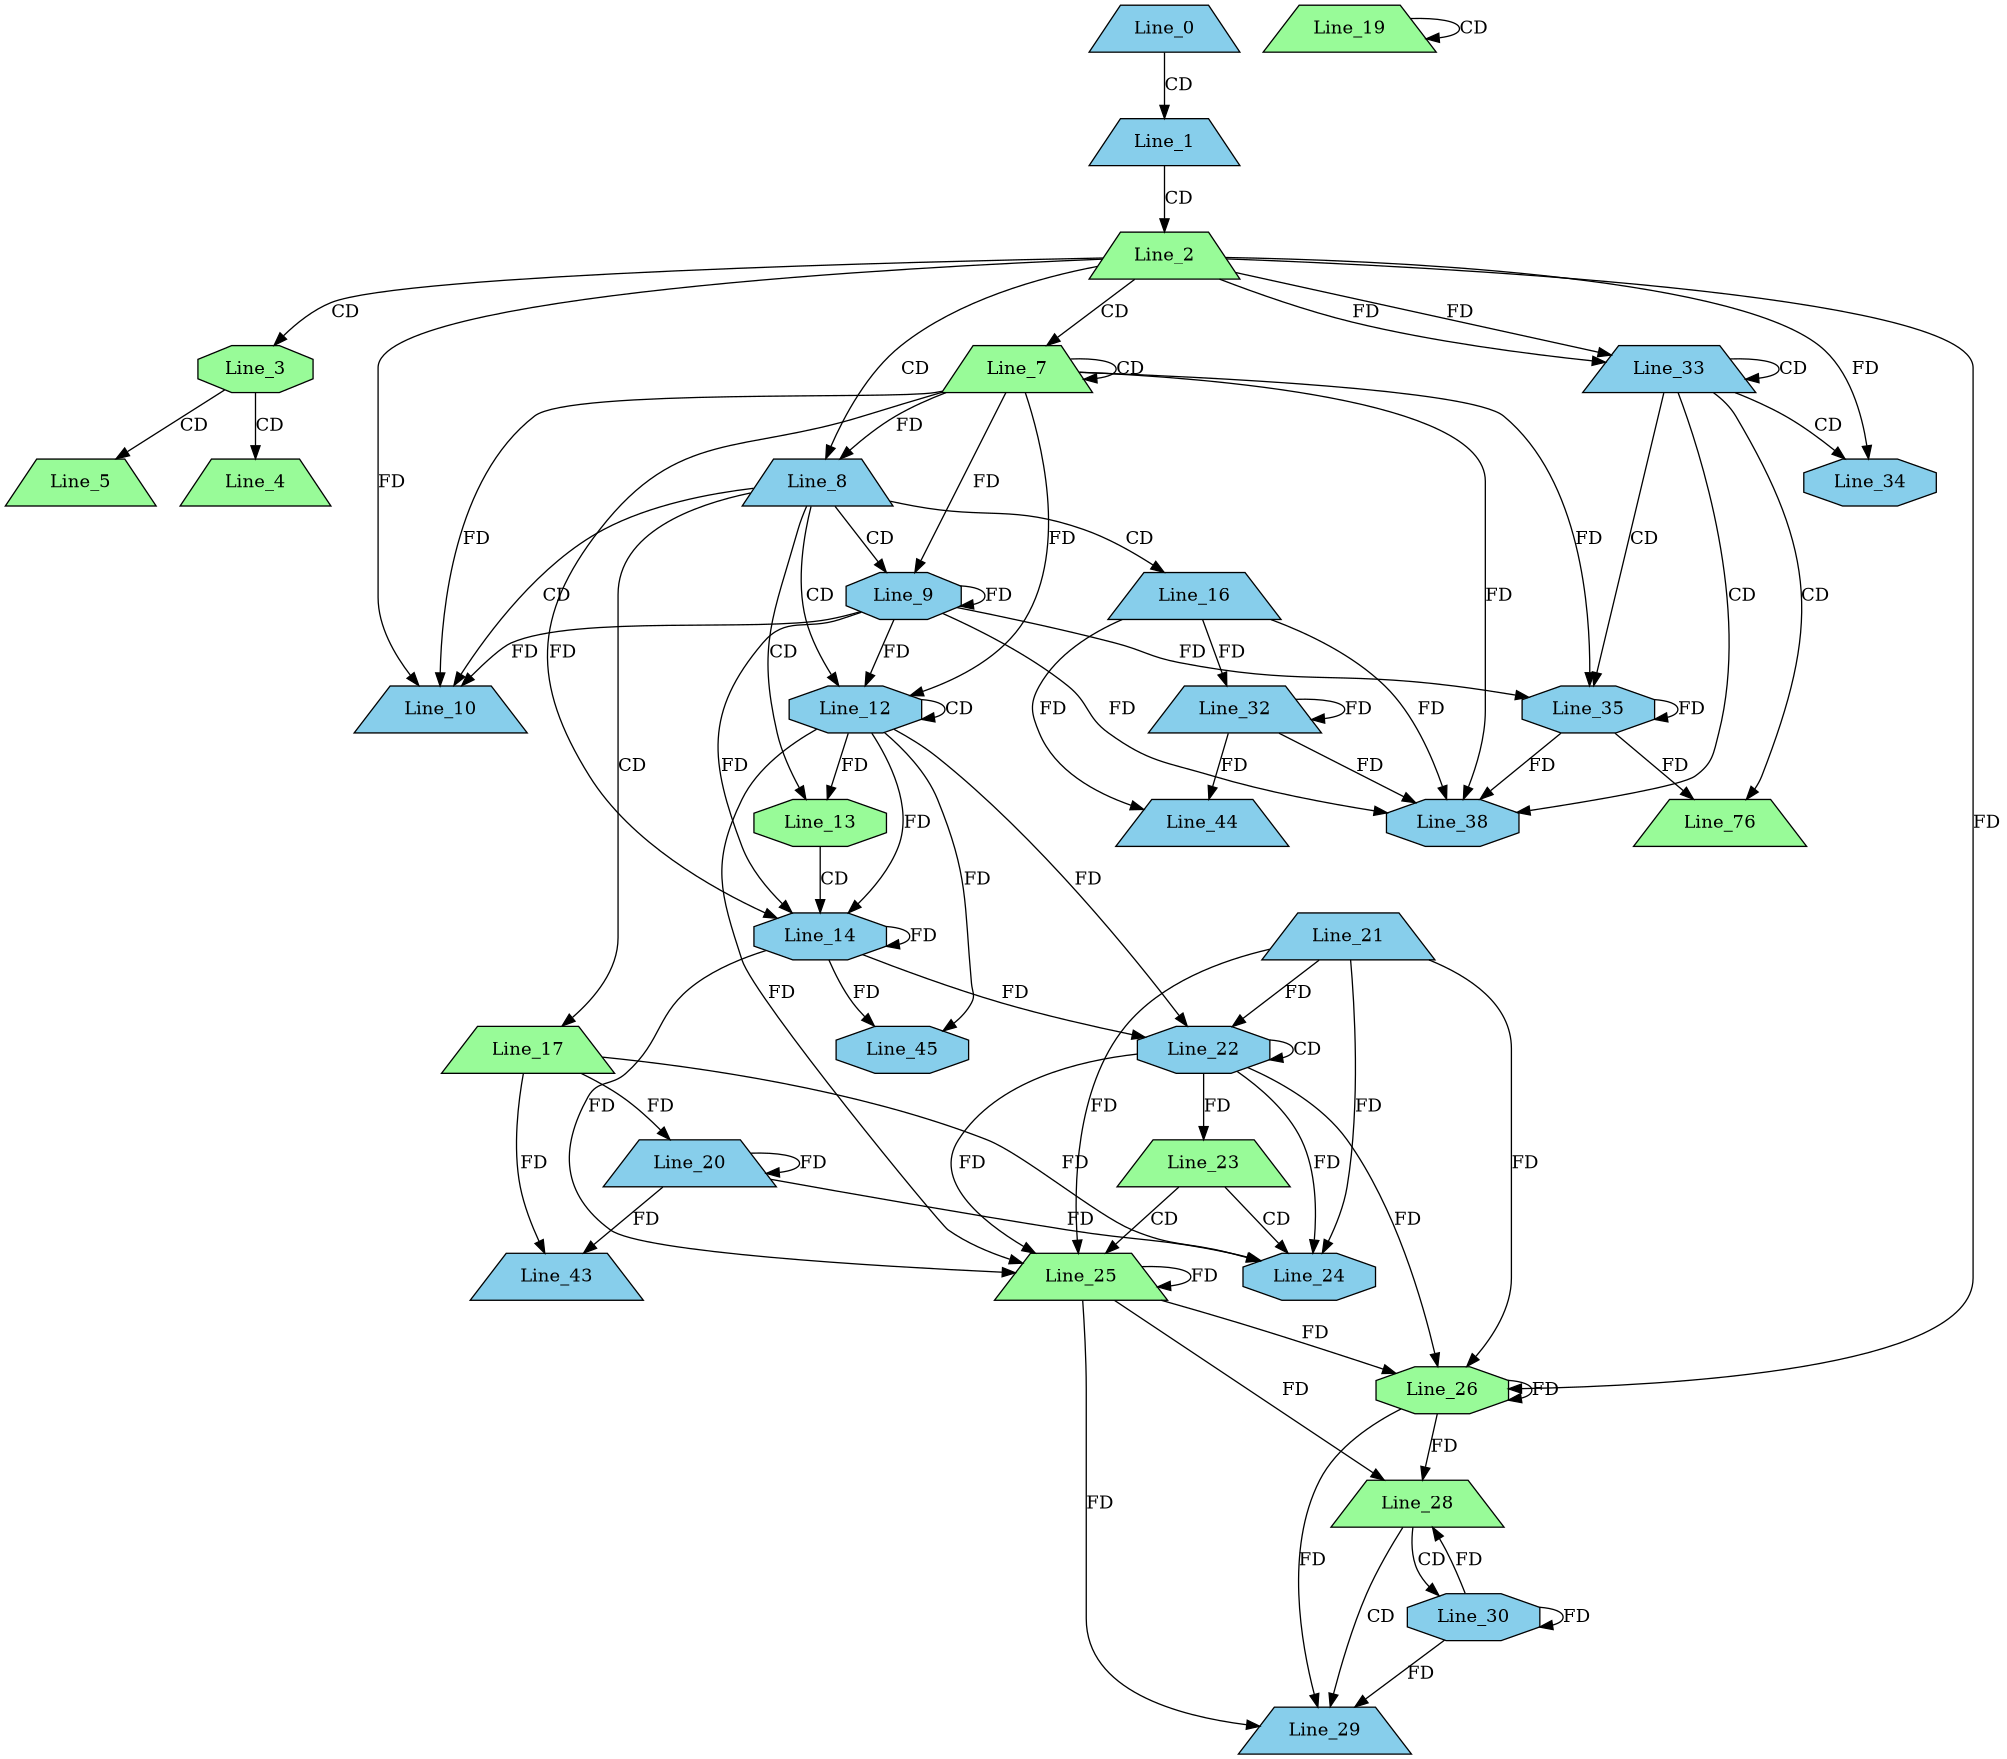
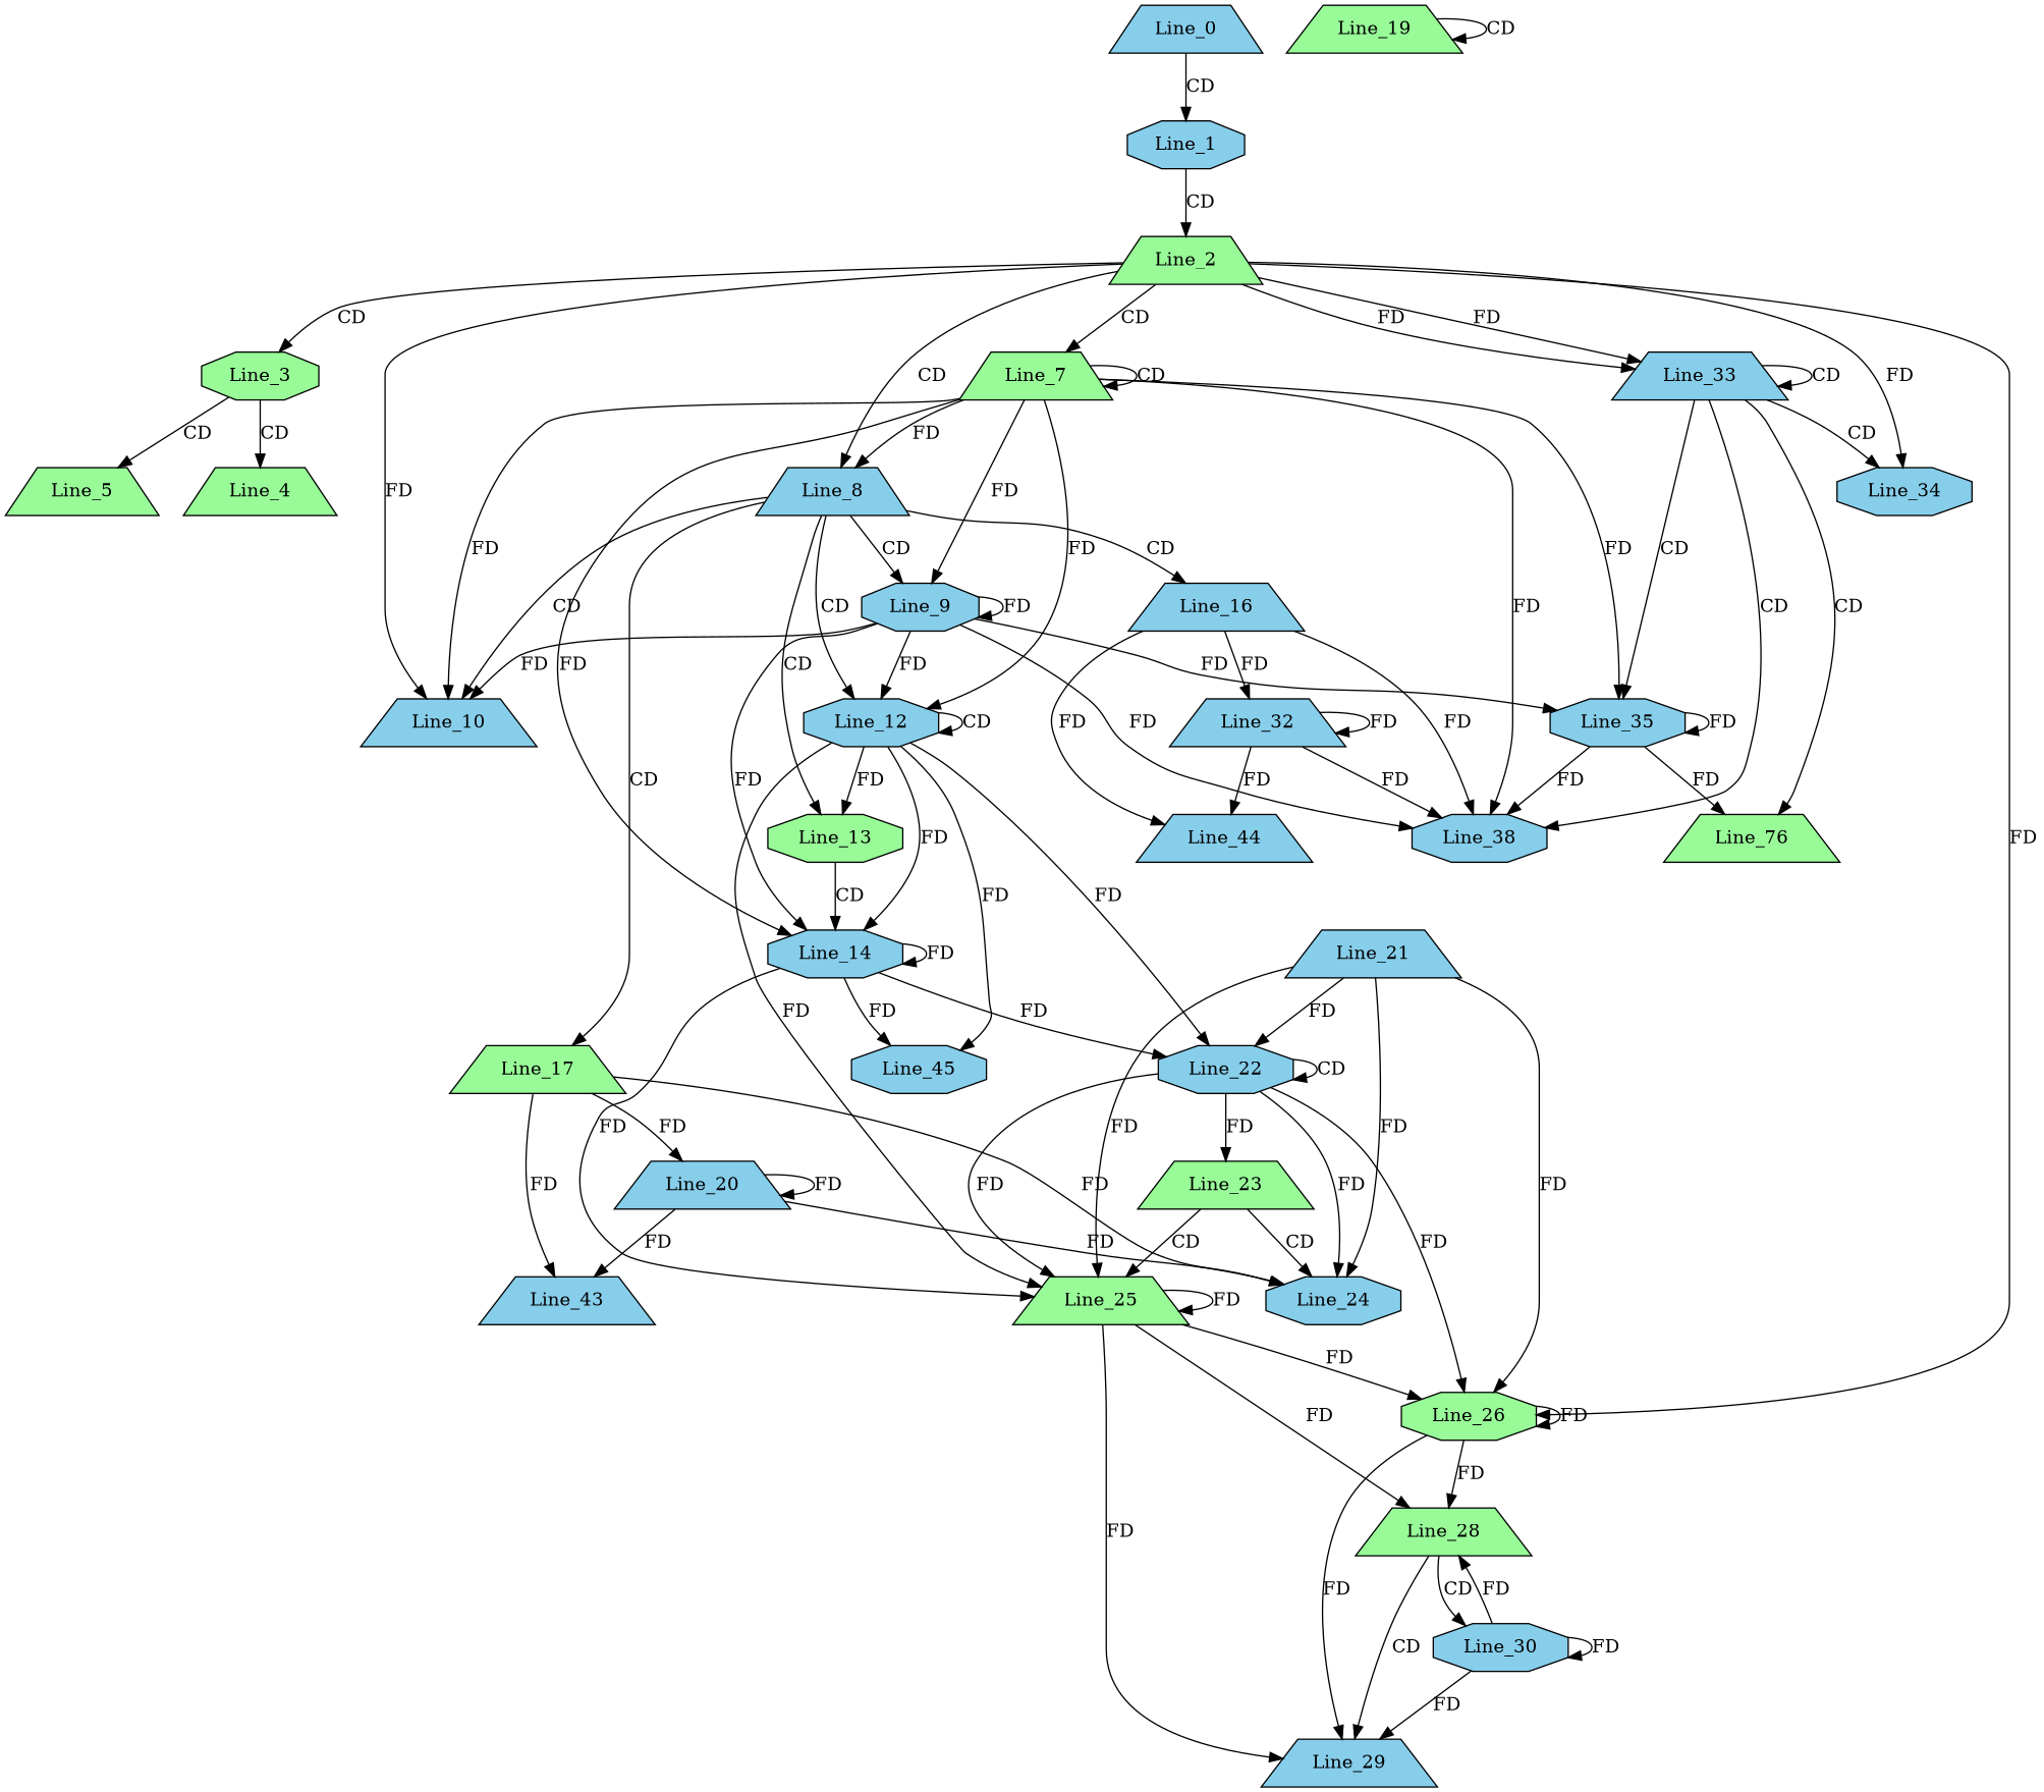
  digraph {
    node [fillcolor=skyblue shape=trapezium style=filled]
-   Line_1
+   Line_1 [shape=octagon]
    Line_0
    Line_2 [fillcolor=palegreen]
    Line_3 [fillcolor=palegreen shape=octagon]
    Line_7 [fillcolor=palegreen]
    Line_8
    Line_10
    n8 [fillcolor=palegreen label=Line_26 shape=octagon]
    Line_33
    Line_34 [shape=octagon]
    Line_4 [fillcolor=palegreen]
    Line_5 [fillcolor=palegreen]
    Line_9 [shape=octagon]
    Line_12 [shape=octagon]
    Line_14 [shape=octagon]
    Line_35 [shape=octagon]
    Line_38 [shape=octagon]
    Line_13 [fillcolor=palegreen shape=octagon]
    Line_16
    Line_17 [fillcolor=palegreen]
    Line_28 [fillcolor=palegreen]
    Line_29
    n23 [fillcolor=palegreen label=Line_76]
    Line_22 [shape=octagon]
    Line_25 [fillcolor=palegreen]
    Line_45 [shape=octagon]
    Line_32
    Line_44
    Line_20
    Line_24 [shape=octagon]
    Line_43
    Line_23 [fillcolor=palegreen]
    Line_19 [fillcolor=palegreen]
    Line_21
    Line_30 [shape=octagon]
    Line_1 -> Line_2 [label=CD]
    Line_0 -> Line_1 [label=CD]
    Line_2 -> Line_3 [label=CD]
    Line_2 -> Line_7 [label=CD]
    Line_2 -> Line_8 [label=CD]
    Line_2 -> Line_10 [label=FD]
    Line_2 -> n8 [label=FD]
    Line_2 -> Line_33 [label=FD]
    Line_2 -> Line_33 [label=FD]
    Line_2 -> Line_34 [label=FD]
    Line_3 -> Line_4 [label=CD]
    Line_3 -> Line_5 [label=CD]
    Line_7 -> Line_7 [label=CD]
    Line_7 -> Line_8 [label=FD]
    Line_7 -> Line_10 [label=FD]
    Line_7 -> Line_9 [label=FD]
    Line_7 -> Line_12 [label=FD]
    Line_7 -> Line_14 [label=FD]
    Line_7 -> Line_35 [label=FD]
    Line_7 -> Line_38 [label=FD]
    Line_8 -> Line_10 [label=CD]
    Line_8 -> Line_9 [label=CD]
    Line_8 -> Line_12 [label=CD]
    Line_8 -> Line_13 [label=CD]
    Line_8 -> Line_16 [label=CD]
    Line_8 -> Line_17 [label=CD]
    n8 -> n8 [label=FD]
    n8 -> Line_28 [label=FD]
    n8 -> Line_29 [label=FD]
    Line_33 -> Line_33 [label=CD]
    Line_33 -> Line_34 [label=CD]
    Line_33 -> Line_35 [label=CD]
    Line_33 -> Line_38 [label=CD]
    Line_33 -> n23 [label=CD]
    Line_9 -> Line_10 [label=FD]
    Line_9 -> Line_9 [label=FD]
    Line_9 -> Line_12 [label=FD]
    Line_9 -> Line_14 [label=FD]
    Line_9 -> Line_35 [label=FD]
    Line_9 -> Line_38 [label=FD]
    Line_12 -> Line_12 [label=CD]
    Line_12 -> Line_14 [label=FD]
    Line_12 -> Line_13 [label=FD]
    Line_12 -> Line_22 [label=FD]
    Line_12 -> Line_25 [label=FD]
    Line_12 -> Line_45 [label=FD]
    Line_14 -> Line_14 [label=FD]
    Line_14 -> Line_22 [label=FD]
    Line_14 -> Line_25 [label=FD]
    Line_14 -> Line_45 [label=FD]
    Line_35 -> Line_35 [label=FD]
    Line_35 -> Line_38 [label=FD]
    Line_35 -> n23 [label=FD]
    Line_13 -> Line_14 [label=CD]
    Line_16 -> Line_38 [label=FD]
    Line_16 -> Line_32 [label=FD]
    Line_16 -> Line_44 [label=FD]
    Line_17 -> Line_20 [label=FD]
    Line_17 -> Line_24 [label=FD]
    Line_17 -> Line_43 [label=FD]
    Line_28 -> Line_29 [label=CD]
    Line_28 -> Line_30 [label=CD]
    Line_22 -> n8 [label=FD]
    Line_22 -> Line_22 [label=CD]
    Line_22 -> Line_25 [label=FD]
    Line_22 -> Line_24 [label=FD]
    Line_22 -> Line_23 [label=FD]
    Line_25 -> n8 [label=FD]
    Line_25 -> Line_28 [label=FD]
    Line_25 -> Line_29 [label=FD]
    Line_25 -> Line_25 [label=FD]
    Line_32 -> Line_38 [label=FD]
    Line_32 -> Line_32 [label=FD]
    Line_32 -> Line_44 [label=FD]
    Line_20 -> Line_20 [label=FD]
    Line_20 -> Line_24 [label=FD]
    Line_20 -> Line_43 [label=FD]
    Line_23 -> Line_25 [label=CD]
    Line_23 -> Line_24 [label=CD]
    Line_19 -> Line_19 [label=CD]
    Line_21 -> n8 [label=FD]
    Line_21 -> Line_22 [label=FD]
    Line_21 -> Line_25 [label=FD]
    Line_21 -> Line_24 [label=FD]
    Line_30 -> Line_28 [label=FD]
    Line_30 -> Line_29 [label=FD]
    Line_30 -> Line_30 [label=FD]
  }
